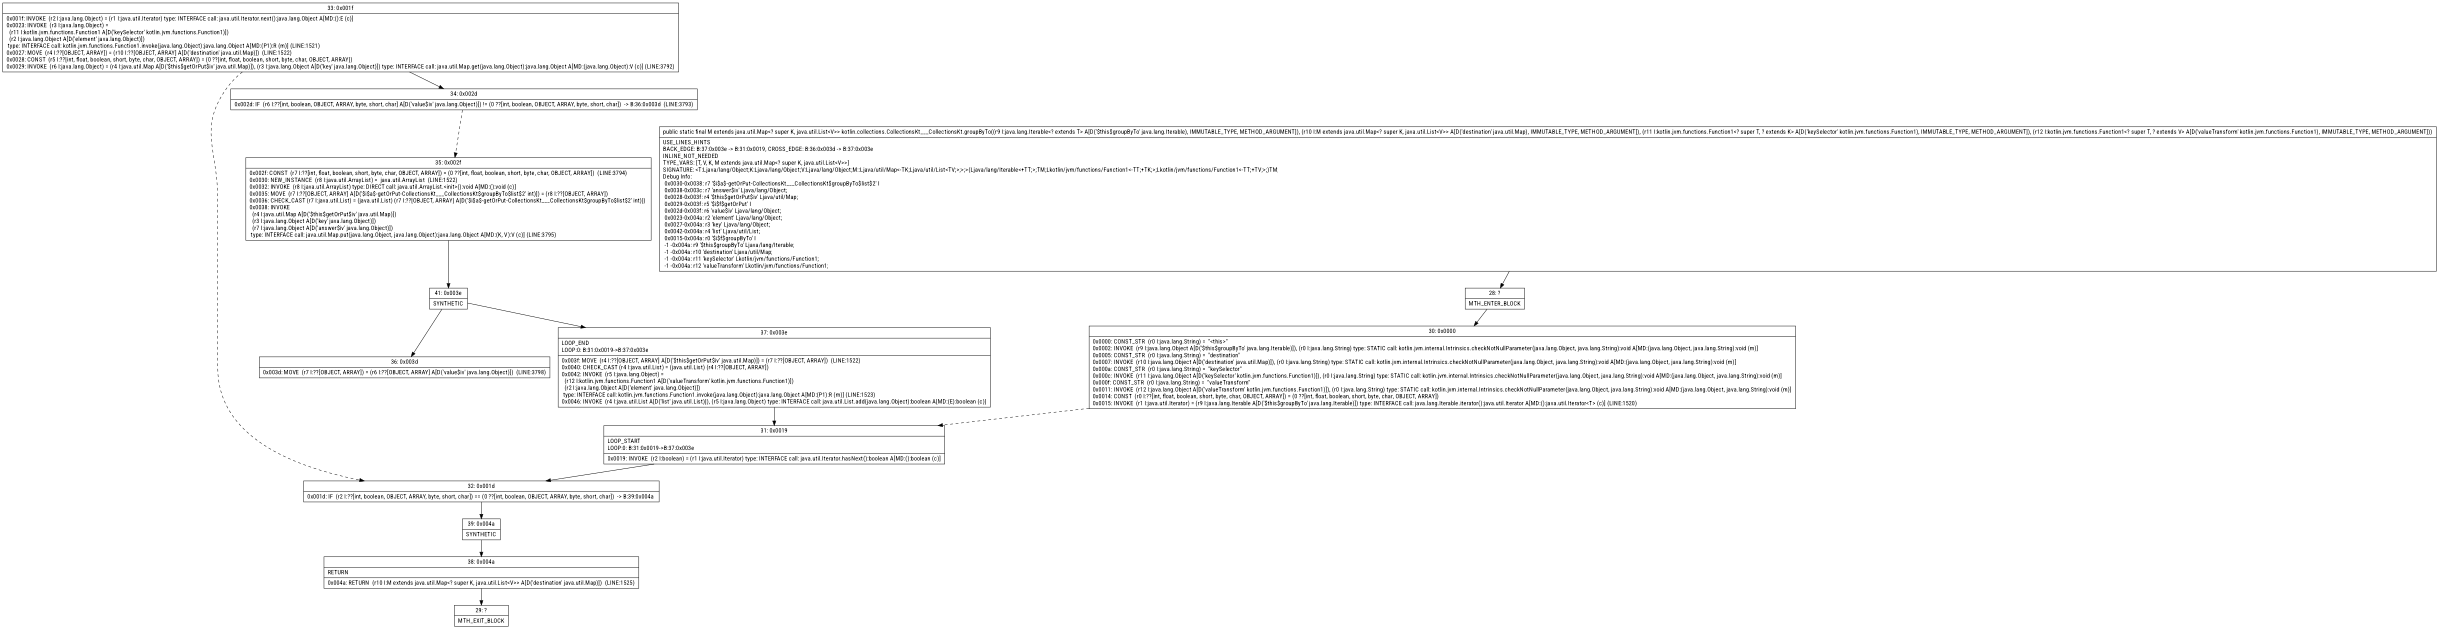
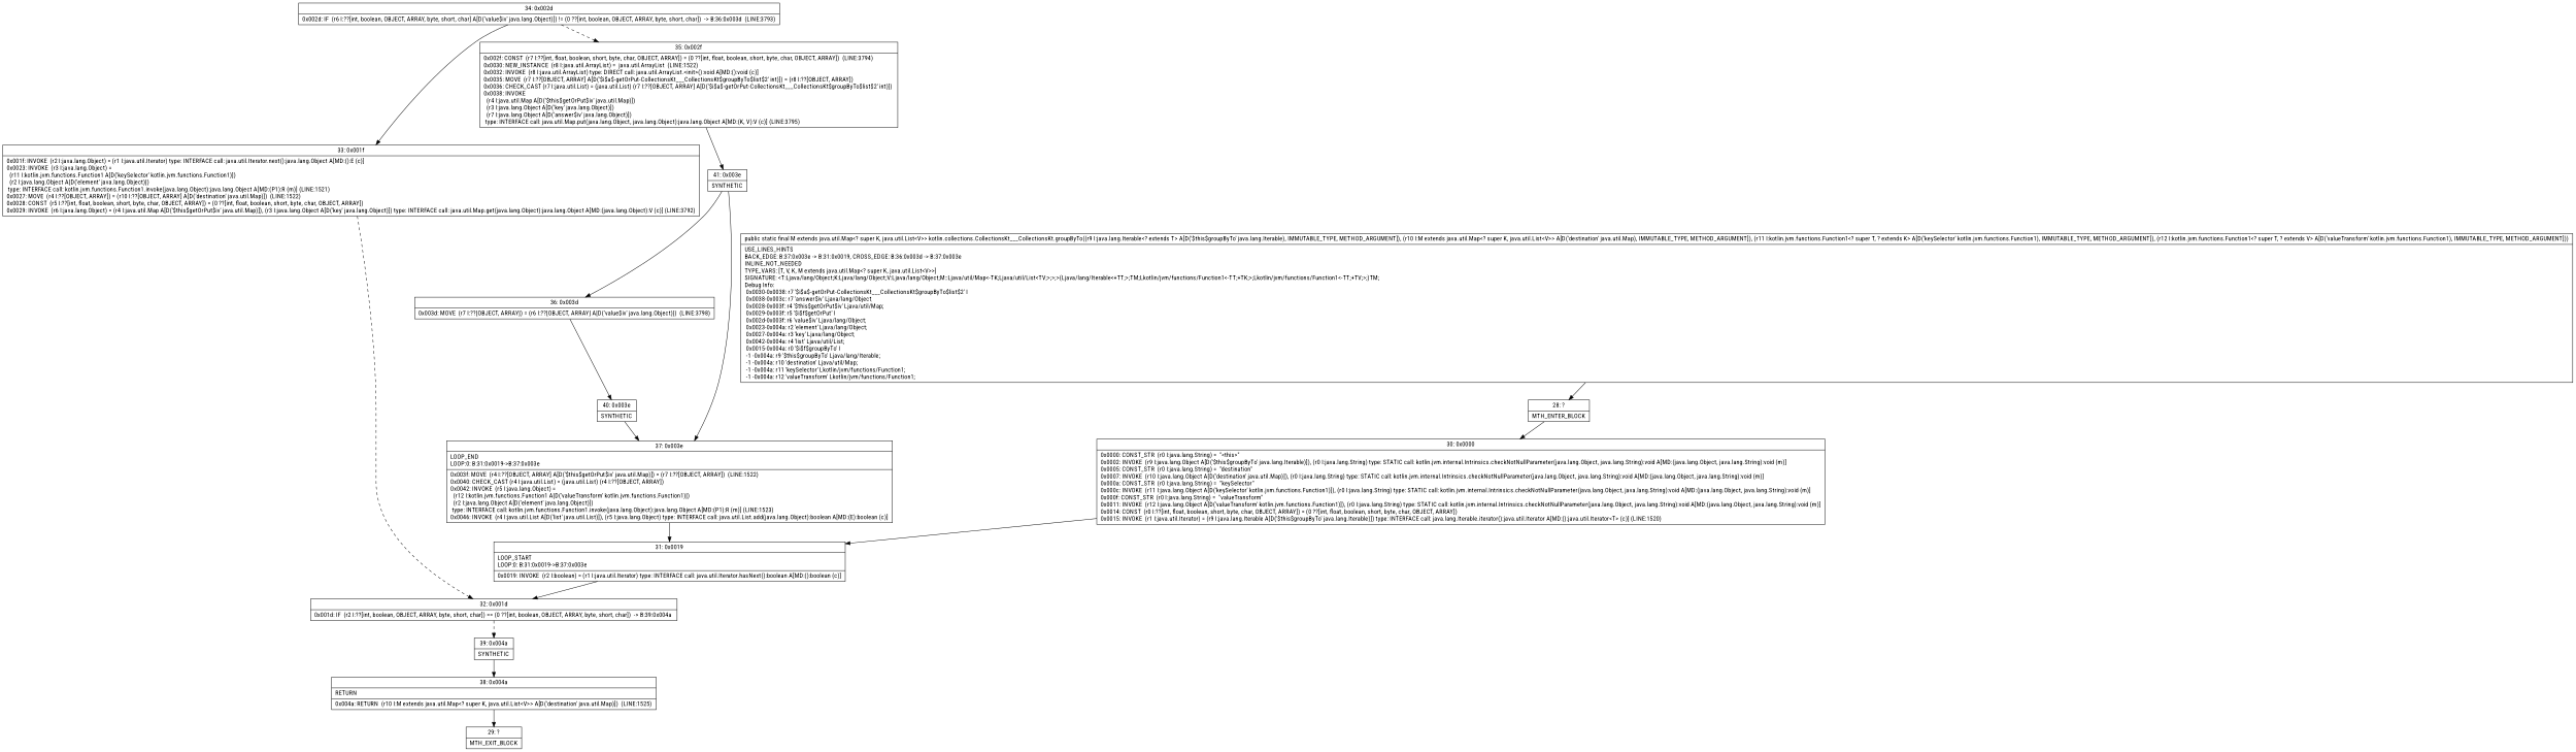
  digraph {
    fontname="Roboto Condensed"
    node [fontname="Roboto Condensed" shape=record]
    edge [fontname="Roboto Condensed"]
    n1 [label="{28\:\ ?|MTH_ENTER_BLOCK\l}"]
    n2 [label="{30\:\ 0x0000|0x0000: CONST_STR  (r0 I:java.lang.String) =  \"\<this\>\" \l0x0002: INVOKE  (r9 I:java.lang.Object A[D('$this$groupByTo' java.lang.Iterable)]), (r0 I:java.lang.String) type: STATIC call: kotlin.jvm.internal.Intrinsics.checkNotNullParameter(java.lang.Object, java.lang.String):void A[MD:(java.lang.Object, java.lang.String):void (m)]\l0x0005: CONST_STR  (r0 I:java.lang.String) =  \"destination\" \l0x0007: INVOKE  (r10 I:java.lang.Object A[D('destination' java.util.Map)]), (r0 I:java.lang.String) type: STATIC call: kotlin.jvm.internal.Intrinsics.checkNotNullParameter(java.lang.Object, java.lang.String):void A[MD:(java.lang.Object, java.lang.String):void (m)]\l0x000a: CONST_STR  (r0 I:java.lang.String) =  \"keySelector\" \l0x000c: INVOKE  (r11 I:java.lang.Object A[D('keySelector' kotlin.jvm.functions.Function1)]), (r0 I:java.lang.String) type: STATIC call: kotlin.jvm.internal.Intrinsics.checkNotNullParameter(java.lang.Object, java.lang.String):void A[MD:(java.lang.Object, java.lang.String):void (m)]\l0x000f: CONST_STR  (r0 I:java.lang.String) =  \"valueTransform\" \l0x0011: INVOKE  (r12 I:java.lang.Object A[D('valueTransform' kotlin.jvm.functions.Function1)]), (r0 I:java.lang.String) type: STATIC call: kotlin.jvm.internal.Intrinsics.checkNotNullParameter(java.lang.Object, java.lang.String):void A[MD:(java.lang.Object, java.lang.String):void (m)]\l0x0014: CONST  (r0 I:??[int, float, boolean, short, byte, char, OBJECT, ARRAY]) = (0 ??[int, float, boolean, short, byte, char, OBJECT, ARRAY]) \l0x0015: INVOKE  (r1 I:java.util.Iterator) = (r9 I:java.lang.Iterable A[D('$this$groupByTo' java.lang.Iterable)]) type: INTERFACE call: java.lang.Iterable.iterator():java.util.Iterator A[MD:():java.util.Iterator\<T\> (c)] (LINE:1520)\l}"]
    n3 [label="{31\:\ 0x0019|LOOP_START\lLOOP:0: B:31:0x0019\-\>B:37:0x003e\l|0x0019: INVOKE  (r2 I:boolean) = (r1 I:java.util.Iterator) type: INTERFACE call: java.util.Iterator.hasNext():boolean A[MD:():boolean (c)]\l}"]
    n4 [label="{32\:\ 0x001d|0x001d: IF  (r2 I:??[int, boolean, OBJECT, ARRAY, byte, short, char]) == (0 ??[int, boolean, OBJECT, ARRAY, byte, short, char])  \-\> B:39:0x004a \l}"]
    n5 [label="{39\:\ 0x004a|SYNTHETIC\l}"]
    n6 [label="{33\:\ 0x001f|0x001f: INVOKE  (r2 I:java.lang.Object) = (r1 I:java.util.Iterator) type: INTERFACE call: java.util.Iterator.next():java.lang.Object A[MD:():E (c)]\l0x0023: INVOKE  (r3 I:java.lang.Object) = \l  (r11 I:kotlin.jvm.functions.Function1 A[D('keySelector' kotlin.jvm.functions.Function1)])\l  (r2 I:java.lang.Object A[D('element' java.lang.Object)])\l type: INTERFACE call: kotlin.jvm.functions.Function1.invoke(java.lang.Object):java.lang.Object A[MD:(P1):R (m)] (LINE:1521)\l0x0027: MOVE  (r4 I:??[OBJECT, ARRAY]) = (r10 I:??[OBJECT, ARRAY] A[D('destination' java.util.Map)])  (LINE:1522)\l0x0028: CONST  (r5 I:??[int, float, boolean, short, byte, char, OBJECT, ARRAY]) = (0 ??[int, float, boolean, short, byte, char, OBJECT, ARRAY]) \l0x0029: INVOKE  (r6 I:java.lang.Object) = (r4 I:java.util.Map A[D('$this$getOrPut$iv' java.util.Map)]), (r3 I:java.lang.Object A[D('key' java.lang.Object)]) type: INTERFACE call: java.util.Map.get(java.lang.Object):java.lang.Object A[MD:(java.lang.Object):V (c)] (LINE:3792)\l}"]
    n7 [label="{34\:\ 0x002d|0x002d: IF  (r6 I:??[int, boolean, OBJECT, ARRAY, byte, short, char] A[D('value$iv' java.lang.Object)]) != (0 ??[int, boolean, OBJECT, ARRAY, byte, short, char])  \-\> B:36:0x003d  (LINE:3793)\l}"]
    n8 [label="{38\:\ 0x004a|RETURN\l|0x004a: RETURN  (r10 I:M extends java.util.Map\<? super K, java.util.List\<V\>\> A[D('destination' java.util.Map)])  (LINE:1525)\l}"]
    n9 [label="{35\:\ 0x002f|0x002f: CONST  (r7 I:??[int, float, boolean, short, byte, char, OBJECT, ARRAY]) = (0 ??[int, float, boolean, short, byte, char, OBJECT, ARRAY])  (LINE:3794)\l0x0030: NEW_INSTANCE  (r8 I:java.util.ArrayList) =  java.util.ArrayList  (LINE:1522)\l0x0032: INVOKE  (r8 I:java.util.ArrayList) type: DIRECT call: java.util.ArrayList.\<init\>():void A[MD:():void (c)]\l0x0035: MOVE  (r7 I:??[OBJECT, ARRAY] A[D('$i$a$\-getOrPut\-CollectionsKt___CollectionsKt$groupByTo$list$2' int)]) = (r8 I:??[OBJECT, ARRAY]) \l0x0036: CHECK_CAST (r7 I:java.util.List) = (java.util.List) (r7 I:??[OBJECT, ARRAY] A[D('$i$a$\-getOrPut\-CollectionsKt___CollectionsKt$groupByTo$list$2' int)]) \l0x0038: INVOKE  \l  (r4 I:java.util.Map A[D('$this$getOrPut$iv' java.util.Map)])\l  (r3 I:java.lang.Object A[D('key' java.lang.Object)])\l  (r7 I:java.lang.Object A[D('answer$iv' java.lang.Object)])\l type: INTERFACE call: java.util.Map.put(java.lang.Object, java.lang.Object):java.lang.Object A[MD:(K, V):V (c)] (LINE:3795)\l}"]
    n10 [label="{41\:\ 0x003e|SYNTHETIC\l}"]
    n11 [label="{36\:\ 0x003d|0x003d: MOVE  (r7 I:??[OBJECT, ARRAY]) = (r6 I:??[OBJECT, ARRAY] A[D('value$iv' java.lang.Object)])  (LINE:3798)\l}"]
+   n12 [label="{40\:\ 0x003e|SYNTHETIC\l}"]
    n13 [label="{37\:\ 0x003e|LOOP_END\lLOOP:0: B:31:0x0019\-\>B:37:0x003e\l|0x003f: MOVE  (r4 I:??[OBJECT, ARRAY] A[D('$this$getOrPut$iv' java.util.Map)]) = (r7 I:??[OBJECT, ARRAY])  (LINE:1522)\l0x0040: CHECK_CAST (r4 I:java.util.List) = (java.util.List) (r4 I:??[OBJECT, ARRAY]) \l0x0042: INVOKE  (r5 I:java.lang.Object) = \l  (r12 I:kotlin.jvm.functions.Function1 A[D('valueTransform' kotlin.jvm.functions.Function1)])\l  (r2 I:java.lang.Object A[D('element' java.lang.Object)])\l type: INTERFACE call: kotlin.jvm.functions.Function1.invoke(java.lang.Object):java.lang.Object A[MD:(P1):R (m)] (LINE:1523)\l0x0046: INVOKE  (r4 I:java.util.List A[D('list' java.util.List)]), (r5 I:java.lang.Object) type: INTERFACE call: java.util.List.add(java.lang.Object):boolean A[MD:(E):boolean (c)]\l}"]
    n14 [label="{29\:\ ?|MTH_EXIT_BLOCK\l}"]
    n15 [label="{public static final M extends java.util.Map\<? super K, java.util.List\<V\>\> kotlin.collections.CollectionsKt___CollectionsKt.groupByTo((r9 I:java.lang.Iterable\<? extends T\> A[D('$this$groupByTo' java.lang.Iterable), IMMUTABLE_TYPE, METHOD_ARGUMENT]), (r10 I:M extends java.util.Map\<? super K, java.util.List\<V\>\> A[D('destination' java.util.Map), IMMUTABLE_TYPE, METHOD_ARGUMENT]), (r11 I:kotlin.jvm.functions.Function1\<? super T, ? extends K\> A[D('keySelector' kotlin.jvm.functions.Function1), IMMUTABLE_TYPE, METHOD_ARGUMENT]), (r12 I:kotlin.jvm.functions.Function1\<? super T, ? extends V\> A[D('valueTransform' kotlin.jvm.functions.Function1), IMMUTABLE_TYPE, METHOD_ARGUMENT]))  | USE_LINES_HINTS\lBACK_EDGE: B:37:0x003e \-\> B:31:0x0019, CROSS_EDGE: B:36:0x003d \-\> B:37:0x003e\lINLINE_NOT_NEEDED\lTYPE_VARS: [T, V, K, M extends java.util.Map\<? super K, java.util.List\<V\>\>]\lSIGNATURE: \<T:Ljava\/lang\/Object;K:Ljava\/lang\/Object;V:Ljava\/lang\/Object;M::Ljava\/util\/Map\<\-TK;Ljava\/util\/List\<TV;\>;\>;\>(Ljava\/lang\/Iterable\<+TT;\>;TM;Lkotlin\/jvm\/functions\/Function1\<\-TT;+TK;\>;Lkotlin\/jvm\/functions\/Function1\<\-TT;+TV;\>;)TM;\lDebug Info:\l  0x0030\-0x0038: r7 '$i$a$\-getOrPut\-CollectionsKt___CollectionsKt$groupByTo$list$2' I\l  0x0038\-0x003c: r7 'answer$iv' Ljava\/lang\/Object;\l  0x0028\-0x003f: r4 '$this$getOrPut$iv' Ljava\/util\/Map;\l  0x0029\-0x003f: r5 '$i$f$getOrPut' I\l  0x002d\-0x003f: r6 'value$iv' Ljava\/lang\/Object;\l  0x0023\-0x004a: r2 'element' Ljava\/lang\/Object;\l  0x0027\-0x004a: r3 'key' Ljava\/lang\/Object;\l  0x0042\-0x004a: r4 'list' Ljava\/util\/List;\l  0x0015\-0x004a: r0 '$i$f$groupByTo' I\l  \-1 \-0x004a: r9 '$this$groupByTo' Ljava\/lang\/Iterable;\l  \-1 \-0x004a: r10 'destination' Ljava\/util\/Map;\l  \-1 \-0x004a: r11 'keySelector' Lkotlin\/jvm\/functions\/Function1;\l  \-1 \-0x004a: r12 'valueTransform' Lkotlin\/jvm\/functions\/Function1;\l}"]
    n1 -> n2
-   n2 -> n3 [style=dashed]
+   n2 -> n3
    n3 -> n4
-   n4 -> n5
+   n4 -> n5 [style=dashed]
    n5 -> n8
    n6 -> n4 [style=dashed]
-   n6 -> n7
+   n7 -> n6
    n7 -> n9 [style=dashed]
    n8 -> n14
    n9 -> n10
    n10 -> n11
    n10 -> n13
+   n11 -> n12
+   n12 -> n13
    n13 -> n3
    n15 -> n1
  }
